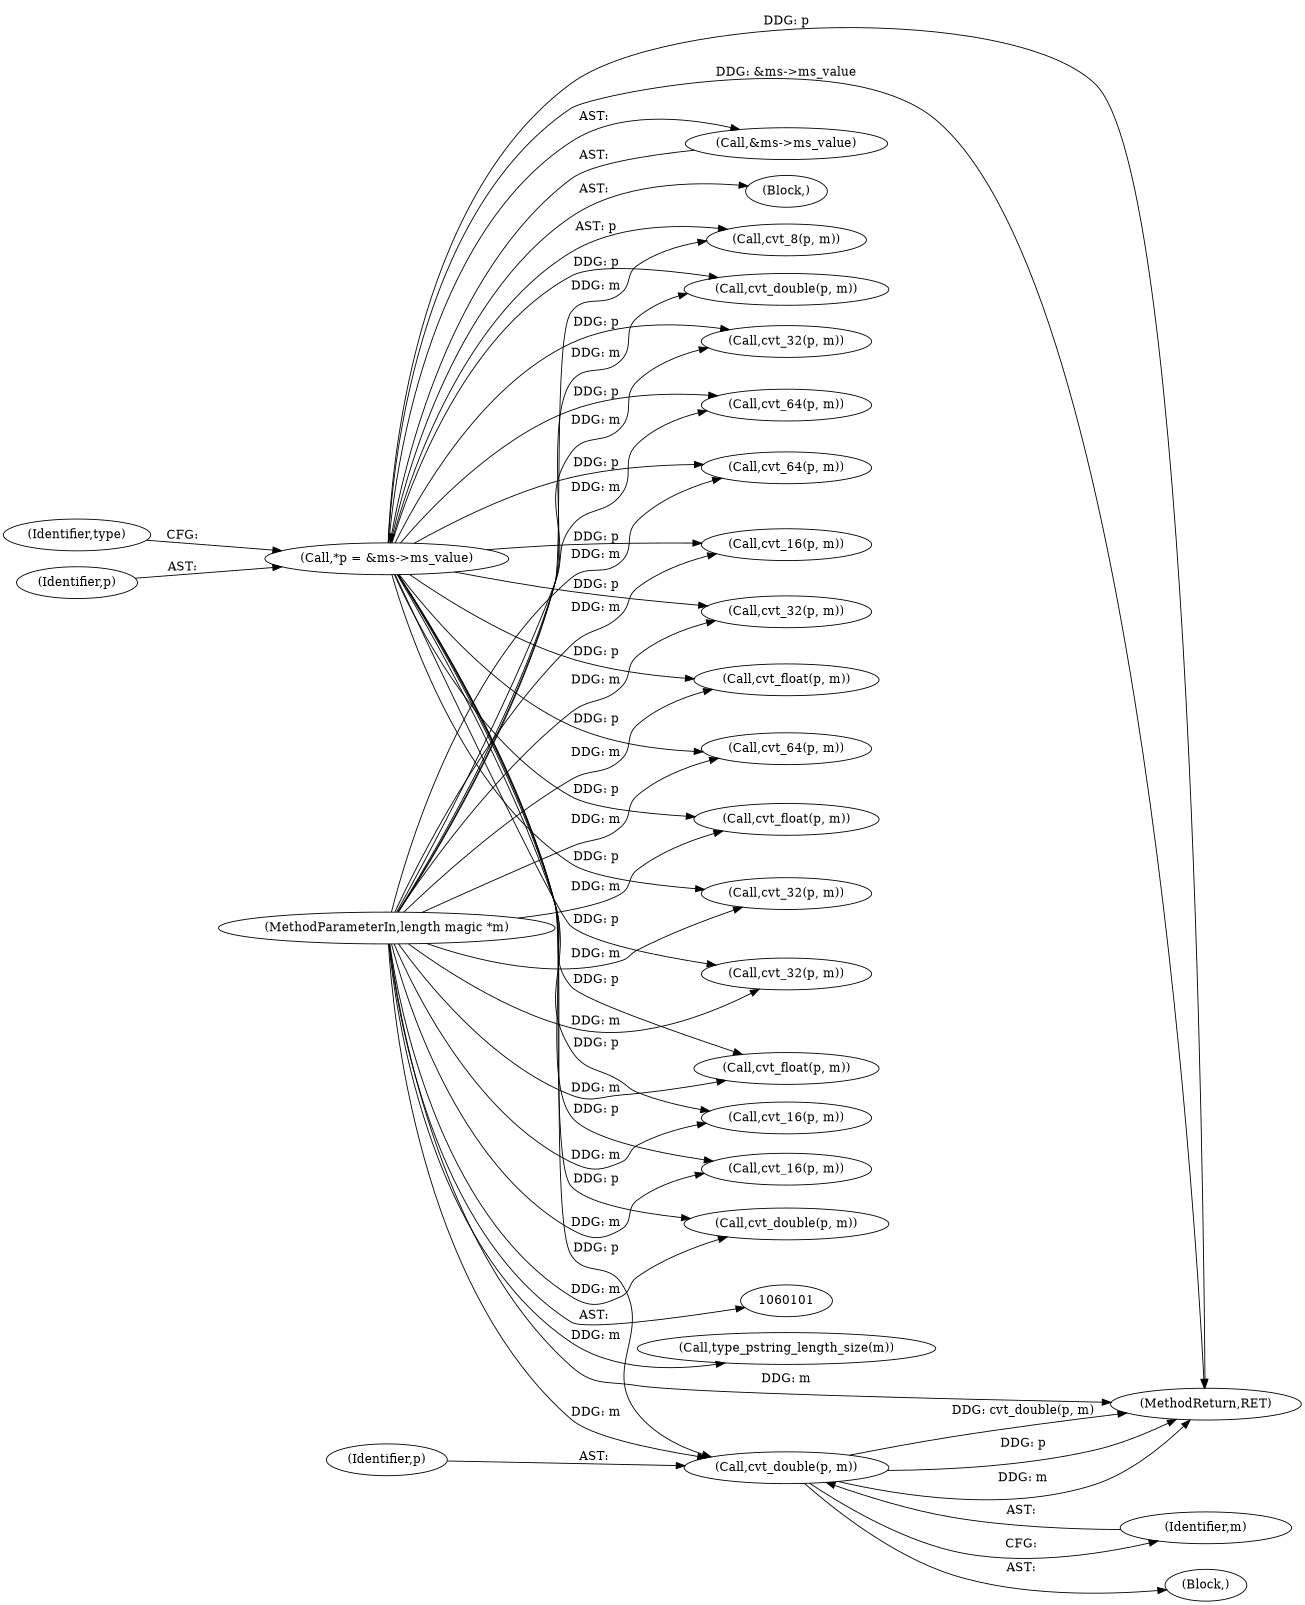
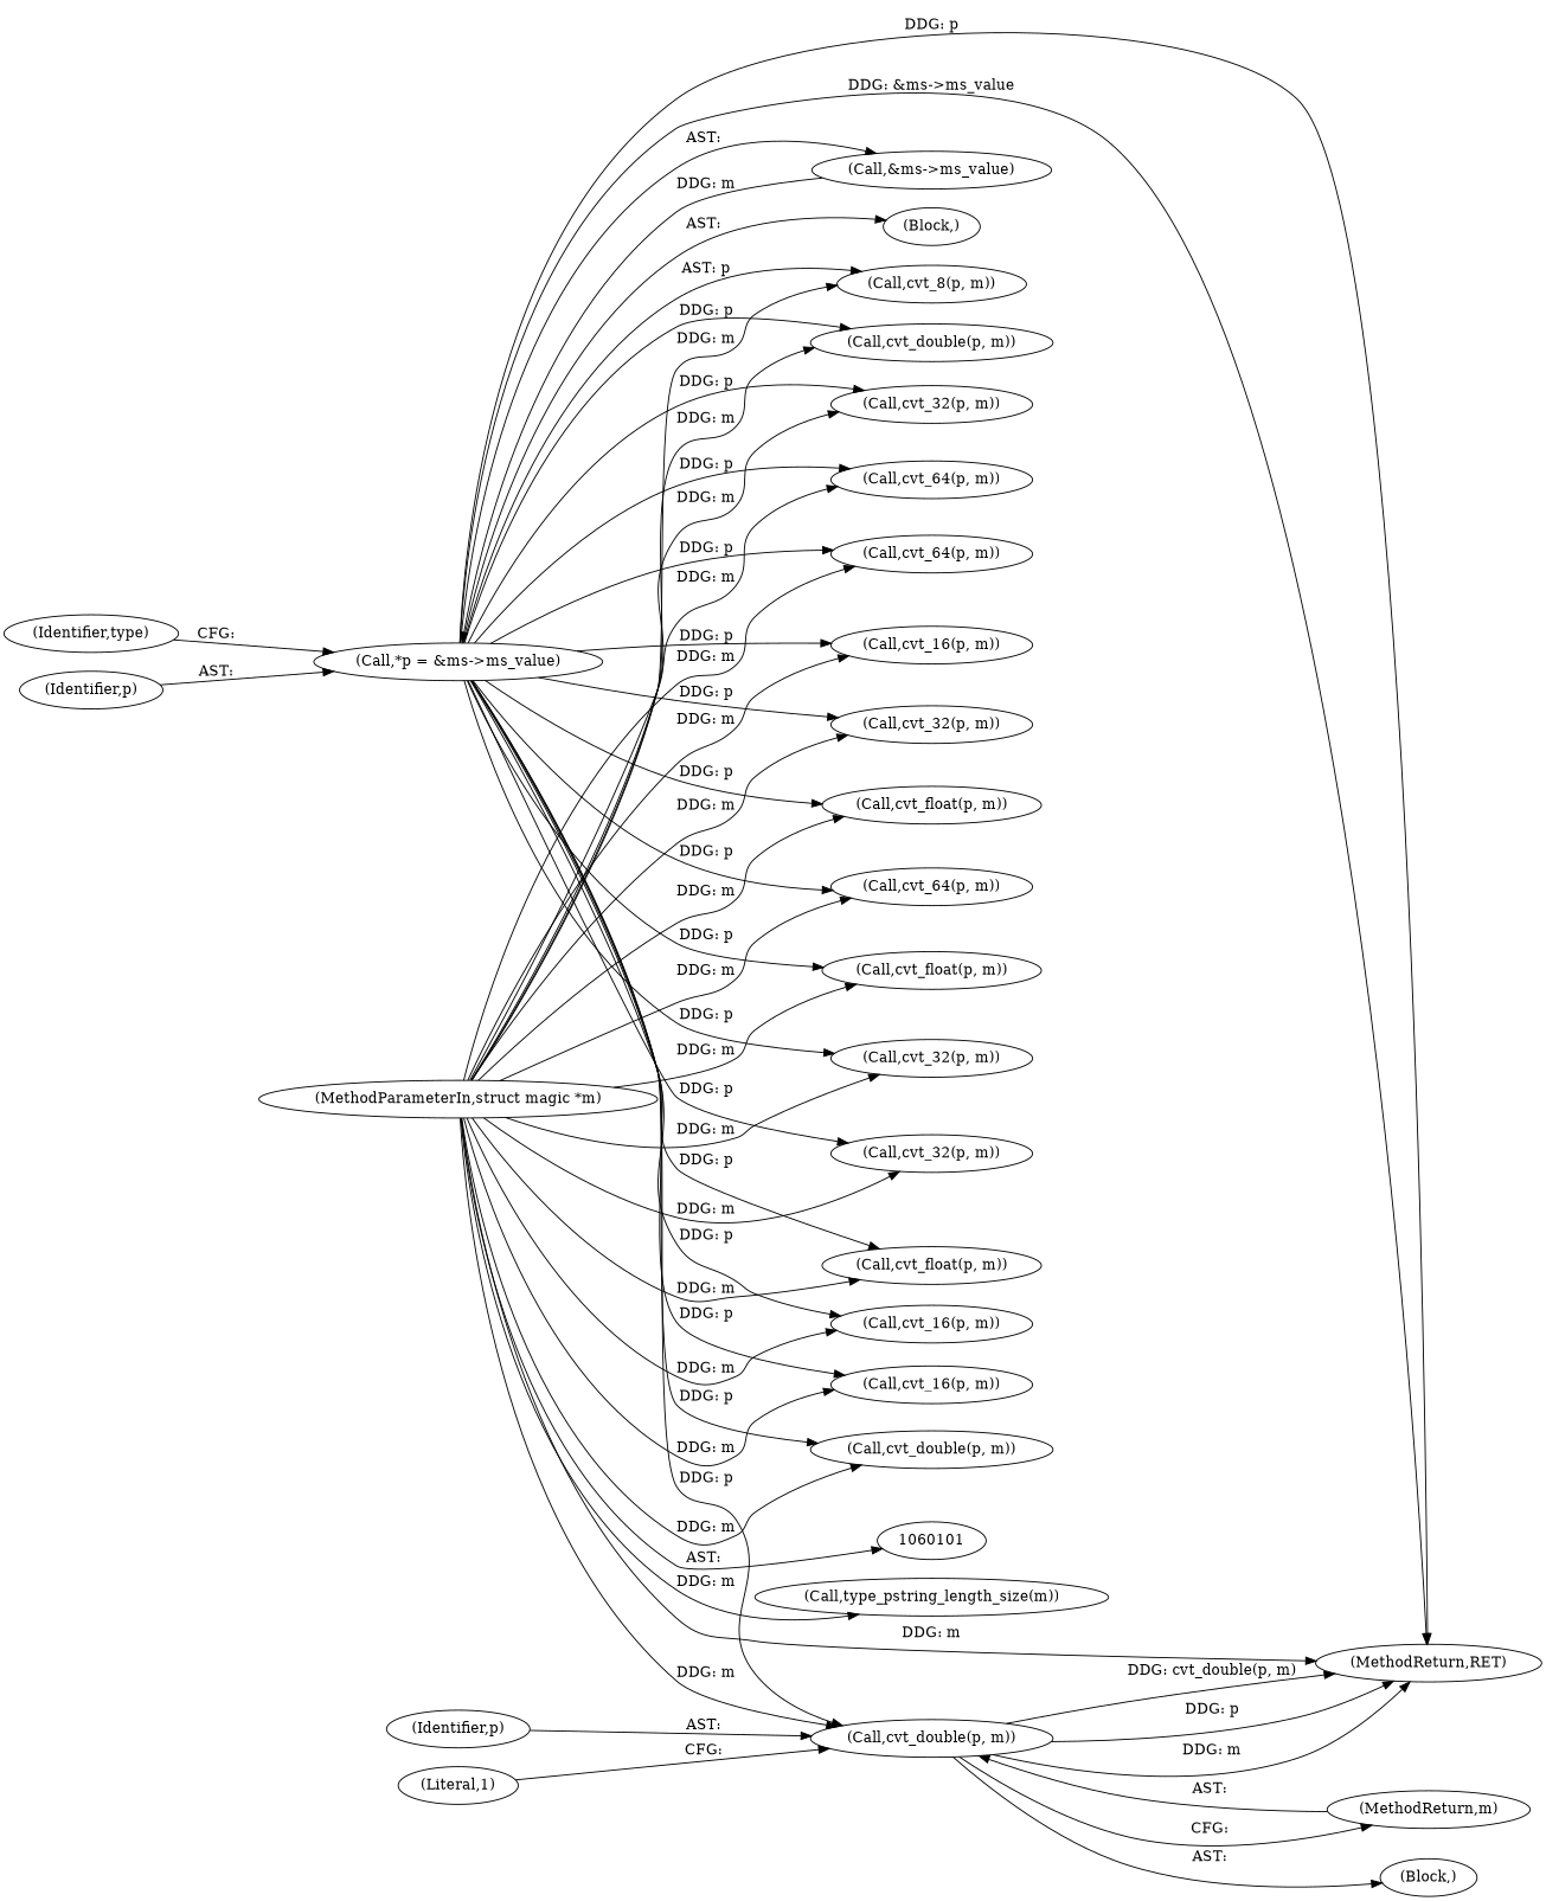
  digraph {
    rankdir=LR
    n1 [label="(Call,cvt_double(p, m))"]
    n2 [label="(Block,)"]
    n3 [label="(MethodReturn,RET)"]
-   n4 [label="(Identifier,m)"]
+   n4 [label="(MethodReturn,m)"]
    n5 [label="(Call,*p = &ms->ms_value)"]
    n6 [label="(Call,&ms->ms_value)"]
    n7 [label="(Call,cvt_8(p, m))"]
    n8 [label="(Call,cvt_float(p, m))"]
    n9 [label="(Call,cvt_32(p, m))"]
    n10 [label="(Call,cvt_64(p, m))"]
    n11 [label="(Call,cvt_float(p, m))"]
    n12 [label="(Call,cvt_double(p, m))"]
    n13 [label="(Call,cvt_16(p, m))"]
    n14 [label="(Block,)"]
    n15 [label="(Call,cvt_16(p, m))"]
    n16 [label="(Call,cvt_64(p, m))"]
    n17 [label="(Call,cvt_double(p, m))"]
    n18 [label="(Call,cvt_32(p, m))"]
    n19 [label="(Call,cvt_32(p, m))"]
    n20 [label="(Call,cvt_64(p, m))"]
    n21 [label="(Call,cvt_float(p, m))"]
    n22 [label="(Call,cvt_32(p, m))"]
    n23 [label="(Call,cvt_16(p, m))"]
-   n24 [label="(MethodParameterIn,length magic *m)"]
+   n24 [label="(MethodParameterIn,struct magic *m)"]
    n25 [label="(Call,type_pstring_length_size(m))"]
    n26 [label=1060101]
+   n27 [label="(Literal,1)"]
    n28 [label="(Identifier,type)"]
    n29 [label="(Identifier,p)"]
    n30 [label="(Identifier,p)"]
    n1 -> n2 [label="AST: "]
    n1 -> n3 [label="DDG: p"]
    n1 -> n3 [label="DDG: m"]
    n1 -> n3 [label="DDG: cvt_double(p, m)"]
    n1 -> n4 [label="CFG: "]
    n4 -> n1 [label="AST: "]
    n5 -> n1 [label="DDG: p"]
    n5 -> n3 [label="DDG: p"]
    n5 -> n3 [label="DDG: &ms->ms_value"]
    n5 -> n6 [label="AST: "]
    n5 -> n7 [label="AST: p"]
    n5 -> n8 [label="DDG: p"]
    n5 -> n9 [label="DDG: p"]
    n5 -> n10 [label="DDG: p"]
    n5 -> n11 [label="DDG: p"]
    n5 -> n12 [label="DDG: p"]
    n5 -> n13 [label="DDG: p"]
    n5 -> n14 [label="AST: "]
    n5 -> n15 [label="DDG: p"]
    n5 -> n16 [label="DDG: p"]
    n5 -> n17 [label="DDG: p"]
    n5 -> n18 [label="DDG: p"]
    n5 -> n19 [label="DDG: p"]
    n5 -> n20 [label="DDG: p"]
    n5 -> n21 [label="DDG: p"]
    n5 -> n22 [label="DDG: p"]
    n5 -> n23 [label="DDG: p"]
-   n6 -> n5 [label="AST: "]
+   n6 -> n5 [label="DDG: m"]
    n24 -> n1 [label="DDG: m"]
    n24 -> n3 [label="DDG: m"]
    n24 -> n7 [label="DDG: m"]
    n24 -> n8 [label="DDG: m"]
    n24 -> n9 [label="DDG: m"]
    n24 -> n10 [label="DDG: m"]
    n24 -> n11 [label="DDG: m"]
    n24 -> n12 [label="DDG: m"]
    n24 -> n13 [label="DDG: m"]
    n24 -> n15 [label="DDG: m"]
    n24 -> n16 [label="DDG: m"]
    n24 -> n17 [label="DDG: m"]
    n24 -> n18 [label="DDG: m"]
    n24 -> n19 [label="DDG: m"]
    n24 -> n20 [label="DDG: m"]
    n24 -> n21 [label="DDG: m"]
    n24 -> n22 [label="DDG: m"]
    n24 -> n23 [label="DDG: m"]
    n24 -> n25 [label="DDG: m"]
    n24 -> n26 [label="AST: "]
+   n27 -> n1 [label="CFG: "]
    n28 -> n5 [label="CFG: "]
    n29 -> n5 [label="AST: "]
    n30 -> n1 [label="AST: "]
  }
